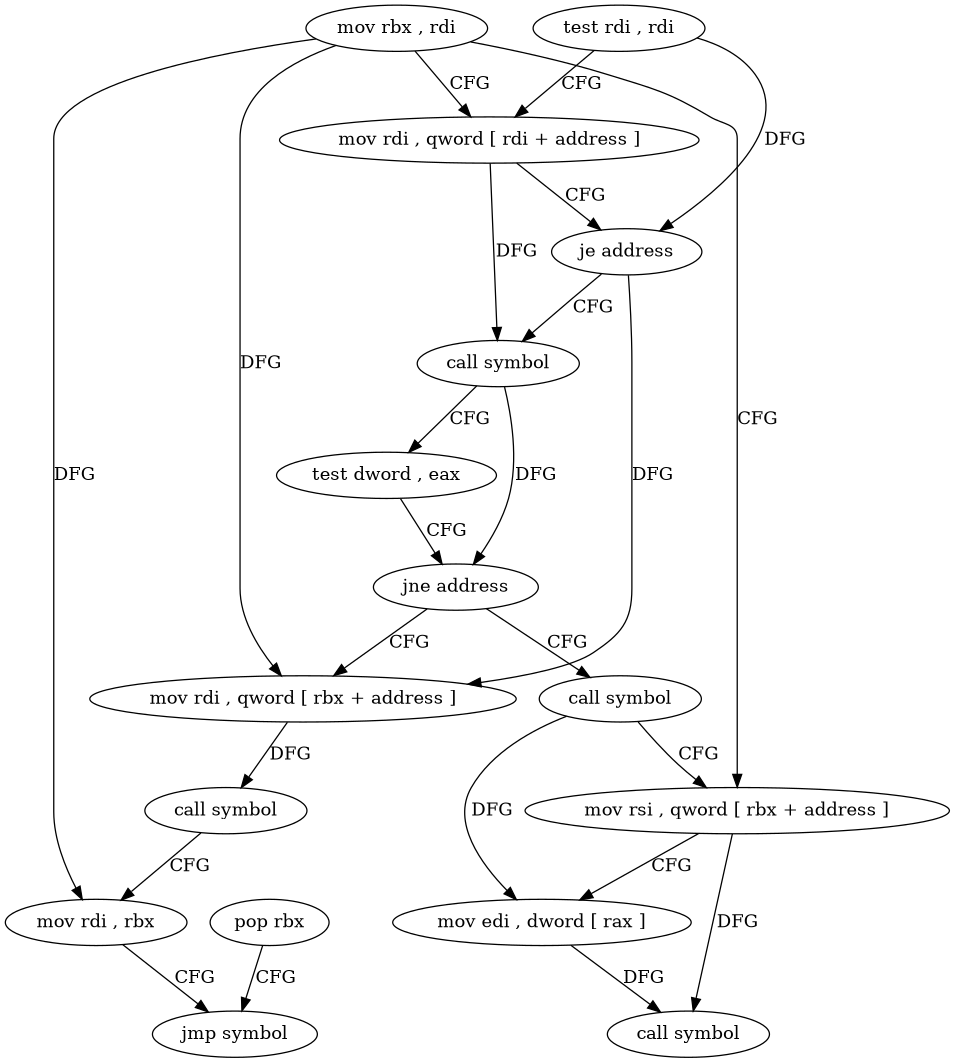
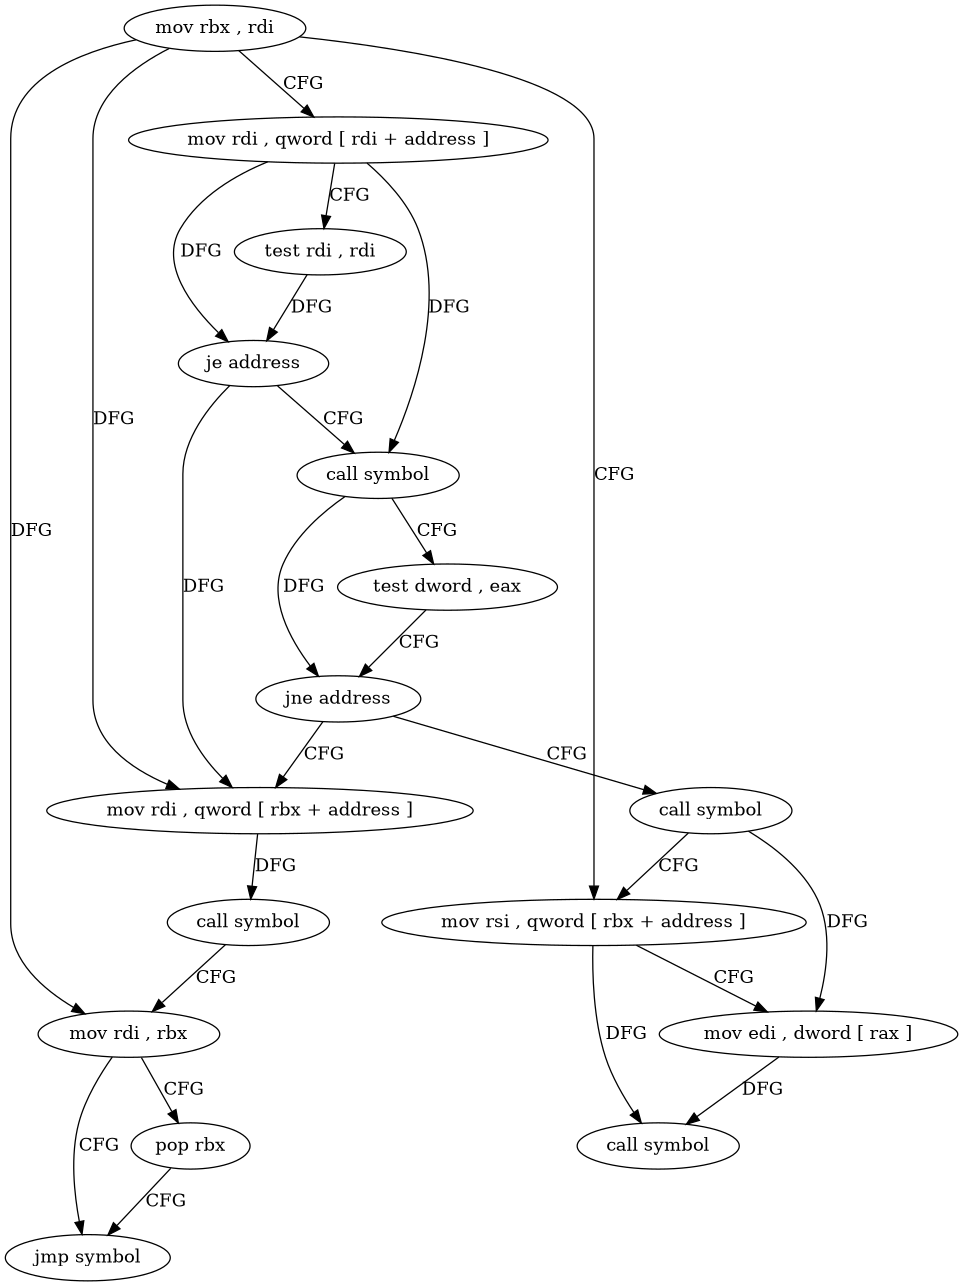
  digraph {
    n1 [label="mov rbx , rdi"]
    n2 [label="mov rdi , qword [ rdi + address ]"]
    n3 [label="mov rdi , qword [ rbx + address ]"]
    n4 [label="mov rdi , rbx"]
    n5 [label="mov rsi , qword [ rbx + address ]"]
    n6 [label="test rdi , rdi"]
    n7 [label="je address"]
    n8 [label="call symbol"]
    n9 [label="call symbol"]
    n10 [label="pop rbx"]
    n11 [label="jmp symbol"]
    n12 [label="mov edi , dword [ rax ]"]
    n13 [label="call symbol"]
    n14 [label="test dword , eax"]
    n15 [label="jne address"]
    n16 [label="call symbol"]
    n1 -> n2 [label=CFG]
    n1 -> n3 [label=DFG]
    n1 -> n4 [label=DFG]
    n1 -> n5 [label=CFG]
-   n6 -> n2 [label=CFG]
-   n2 -> n7 [label=CFG]
+   n2 -> n6 [label=CFG]
+   n2 -> n7 [label=DFG]
    n2 -> n8 [label=DFG]
    n3 -> n9 [label=DFG]
+   n4 -> n10 [label=CFG]
    n4 -> n11 [label=CFG]
    n5 -> n12 [label=CFG]
    n5 -> n13 [label=DFG]
    n6 -> n7 [label=DFG]
    n7 -> n3 [label=DFG]
    n7 -> n8 [label=CFG]
    n8 -> n14 [label=CFG]
    n8 -> n15 [label=DFG]
    n9 -> n4 [label=CFG]
    n10 -> n11 [label=CFG]
    n12 -> n13 [label=DFG]
    n14 -> n15 [label=CFG]
    n15 -> n3 [label=CFG]
    n15 -> n16 [label=CFG]
    n16 -> n5 [label=CFG]
    n16 -> n12 [label=DFG]
  }
